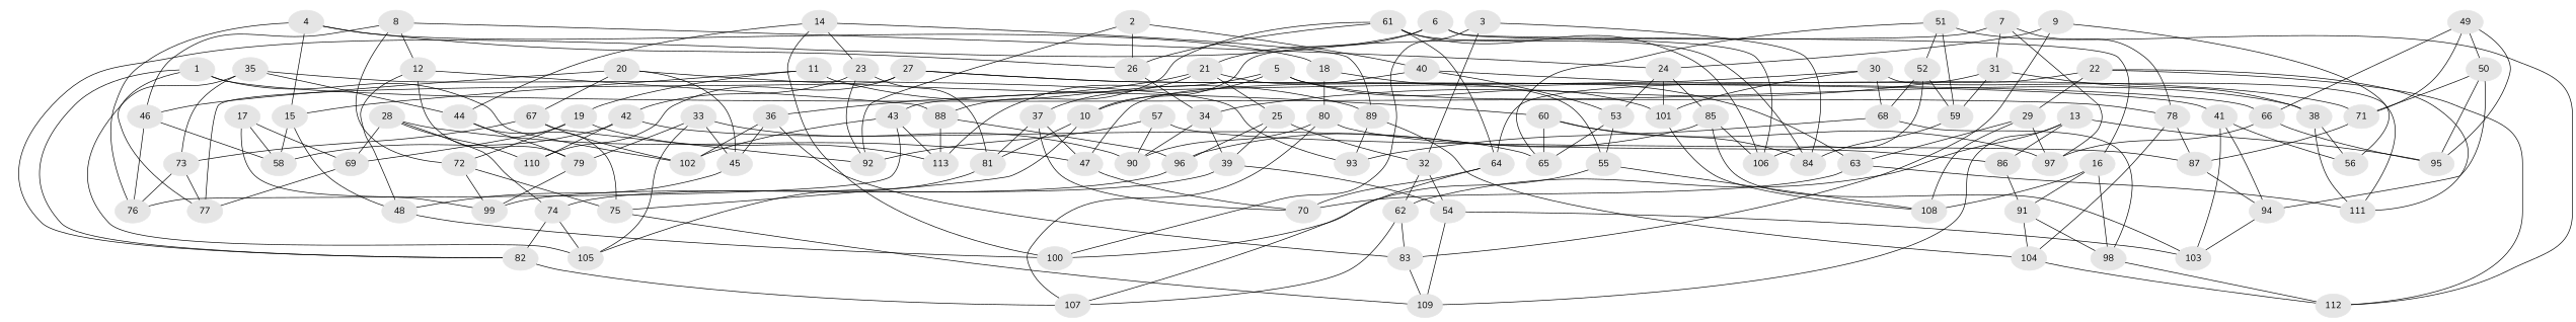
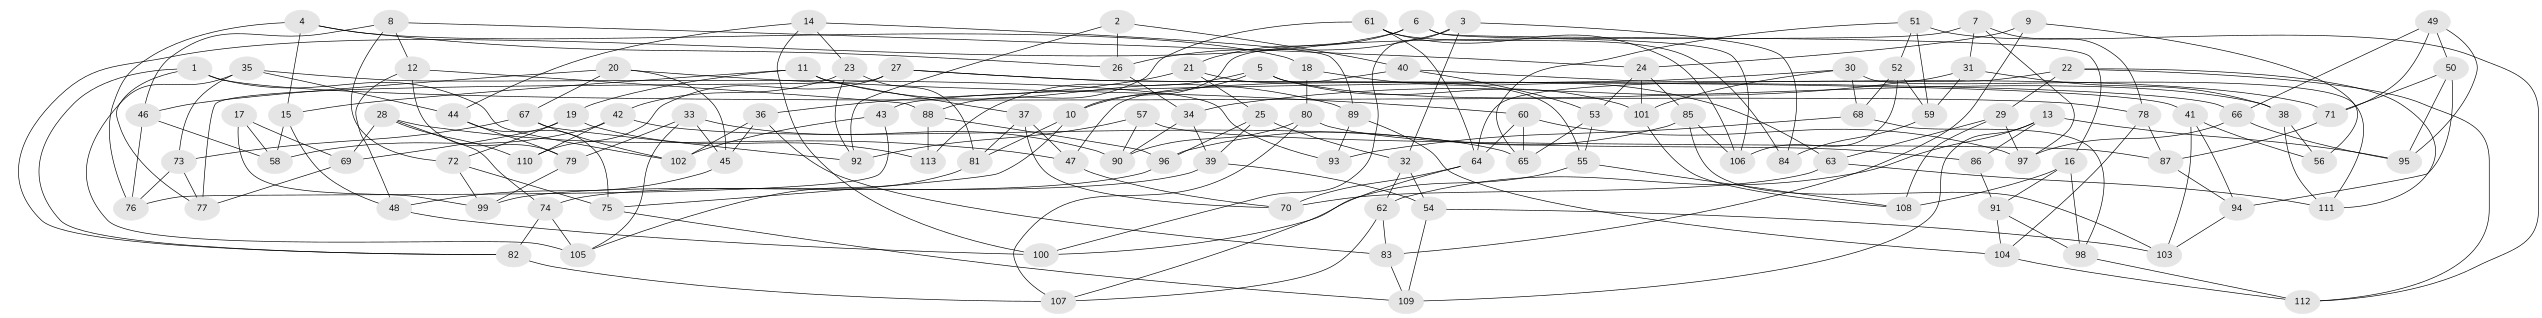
  graph {
    fontname=Nunito
    node [color=gray90 fontname=Nunito style=filled]
    edge [fontname=Nunito]
    1
    77
    78
    82
    102
    87
    104
    107
    2
    26
    40
    92
    34
    53
    47
    71
    3
    32
    84
    100
    62
    54
    4
    15
    18
    76
    48
    58
    63
    80
    5
    10
    38
    101
    113
    75
    81
    56
    111
    108
    6
    16
    21
    106
    91
    98
    25
    36
    55
    7
    31
    97
    59
    8
    12
    46
    72
    24
    9
    83
    79
    88
    99
    85
    109
    105
    11
    19
    37
    89
    69
    70
    93
    96
    13
    86
    95
    14
    23
    44
    42
    112
    17
    90
    20
    45
    60
    67
    65
    73
    39
    22
    29
    64
    110
    103
    74
    27
    41
    66
    94
    28
    30
    43
    68
    33
    35
    49
    50
    51
    52
    57
    61
    1 -- 77
    1 -- 78
    1 -- 82
    1 -- 102
    78 -- 87
    78 -- 104
    82 -- 107
    87 -- 94
    104 -- 112
    2 -- 26
    2 -- 40
    2 -- 92
    26 -- 34
    40 -- 53
    40 -- 47
    40 -- 71
    34 -- 90
    34 -- 39
    53 -- 55
    53 -- 65
    47 -- 70
    71 -- 87
-   61 -- 26
+   3 -- 26
    3 -- 32
    3 -- 84
    3 -- 100
    32 -- 62
    32 -- 54
    62 -- 107
    62 -- 83
    54 -- 109
    54 -- 103
    4 -- 26
    4 -- 15
    4 -- 18
    4 -- 76
    15 -- 48
    15 -- 58
    18 -- 63
    18 -- 80
    48 -- 100
    63 -- 111
    63 -- 70
    80 -- 107
    80 -- 86
    80 -- 90
    5 -- 10
    5 -- 38
    5 -- 101
    5 -- 113
    10 -- 75
    10 -- 81
    38 -- 56
    38 -- 111
    101 -- 108
    75 -- 109
    81 -- 105
    6 -- 82
    6 -- 16
    6 -- 21
    6 -- 106
    16 -- 108
    16 -- 91
    16 -- 98
    21 -- 25
    21 -- 36
    21 -- 55
    91 -- 104
    91 -- 98
    98 -- 112
    25 -- 32
    25 -- 96
    25 -- 39
    36 -- 102
    36 -- 83
    36 -- 45
    55 -- 100
    55 -- 108
    7 -- 78
    7 -- 10
    7 -- 31
    7 -- 97
    31 -- 34
    31 -- 38
    31 -- 59
    59 -- 84
    8 -- 12
    8 -- 46
    8 -- 72
    8 -- 24
    12 -- 48
    12 -- 79
    12 -- 88
    46 -- 76
    46 -- 58
    72 -- 75
    72 -- 99
    24 -- 53
    24 -- 101
    24 -- 85
    9 -- 56
    9 -- 24
    9 -- 83
    83 -- 109
    79 -- 99
    88 -- 113
    88 -- 96
    85 -- 106
    85 -- 96
    85 -- 103
    11 -- 15
    11 -- 19
-   21 -- 37
+   11 -- 37
    11 -- 89
    19 -- 113
    19 -- 72
    19 -- 69
    37 -- 47
    37 -- 81
    37 -- 70
    89 -- 104
    89 -- 93
    69 -- 77
    96 -- 99
    13 -- 62
    13 -- 109
    13 -- 86
    13 -- 95
    86 -- 91
    14 -- 100
    14 -- 89
    14 -- 23
    14 -- 44
    23 -- 92
    23 -- 81
    23 -- 42
    44 -- 75
    44 -- 79
    42 -- 58
    42 -- 65
    42 -- 110
    17 -- 58
    17 -- 99
    17 -- 69
    20 -- 46
    20 -- 45
    20 -- 60
    20 -- 67
    45 -- 48
-   60 -- 84
+   60 -- 64
    60 -- 97
    60 -- 65
    67 -- 102
    67 -- 92
    67 -- 73
    73 -- 77
    73 -- 76
    39 -- 54
    39 -- 74
    22 -- 111
    22 -- 112
    22 -- 29
    22 -- 64
    29 -- 63
    29 -- 108
    29 -- 97
    64 -- 107
    64 -- 70
    74 -- 82
    74 -- 105
    27 -- 77
    27 -- 110
    27 -- 41
    27 -- 66
    41 -- 56
    41 -- 103
    41 -- 94
    66 -- 97
    66 -- 95
    94 -- 103
    28 -- 47
    28 -- 69
    28 -- 110
    28 -- 74
    30 -- 101
    30 -- 111
    30 -- 43
    30 -- 68
    43 -- 102
    43 -- 76
-   43 -- 113
    68 -- 98
    68 -- 93
    33 -- 79
    33 -- 105
    33 -- 90
    33 -- 45
    35 -- 105
    35 -- 93
    35 -- 44
    35 -- 73
    49 -- 71
    49 -- 95
    49 -- 66
    49 -- 50
    50 -- 71
    50 -- 95
    50 -- 94
    51 -- 59
    51 -- 112
    51 -- 65
    51 -- 52
    52 -- 106
    52 -- 59
    52 -- 68
    57 -- 87
    57 -- 92
    57 -- 90
    61 -- 84
    61 -- 106
    61 -- 88
    61 -- 64
  }
